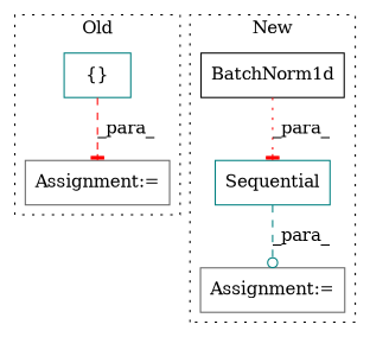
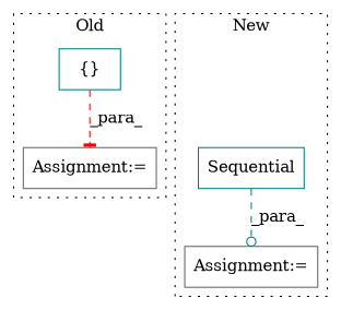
  digraph {
    node [a=7 l=1 shape=box color=teal]
    edge [color=red style=dashed arrowhead=tee]
    n1 [a=4 l="1,1" label="{}" s="2061,2423"]
    n2 [label="Assignment:=" s=2440 color=gray40]
-   n3 [a=32 l="12,1" label=BatchNorm1d s="2237,2252" color=black]
    n4 [a=32 l="11,1" label=Sequential s="2047,2419"]
    n5 [label="Assignment:=" s=2037 color=gray40]
    subgraph cluster_1 {
      label=Old
      style=dotted
      n1
      n2
    }
    subgraph cluster_2 {
      label=New
      style=dotted
-     n3
      n4
      n5
    }
    n1 -> n2 [label=_para_]
-   n3 -> n4 [label=_para_ style=dotted]
    n4 -> n5 [label=_para_ color=teal arrowhead=odot]
  }
